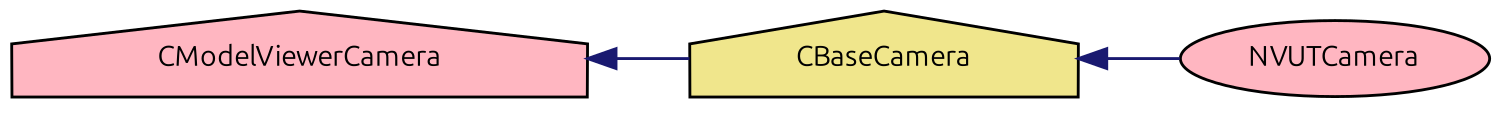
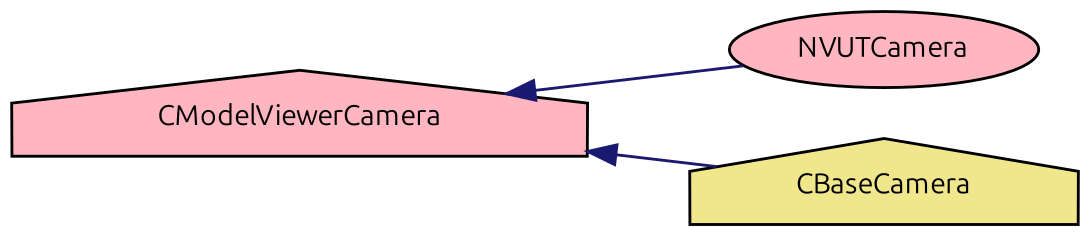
  digraph {
    fontname=Ubuntu
    rankdir=LR
    node [color=black fillcolor=lightpink fontname=Ubuntu fontsize=10 shape=house style=filled]
    edge [color=midnightblue dir=back fontname=Ubuntu fontsize=10 labelfontname=Helvetica labelfontsize=10 style=solid]
    n1 [fontcolor=black height=0.2 label=NVUTCamera shape=ellipse width=0.4]
    n2 [height=0.2 label=CModelViewerCamera width=0.4]
    n3 [fillcolor=khaki height=0.2 label=CBaseCamera width=0.4]
-   n3 -> n1
+   n2 -> n1
    n2 -> n3
  }
